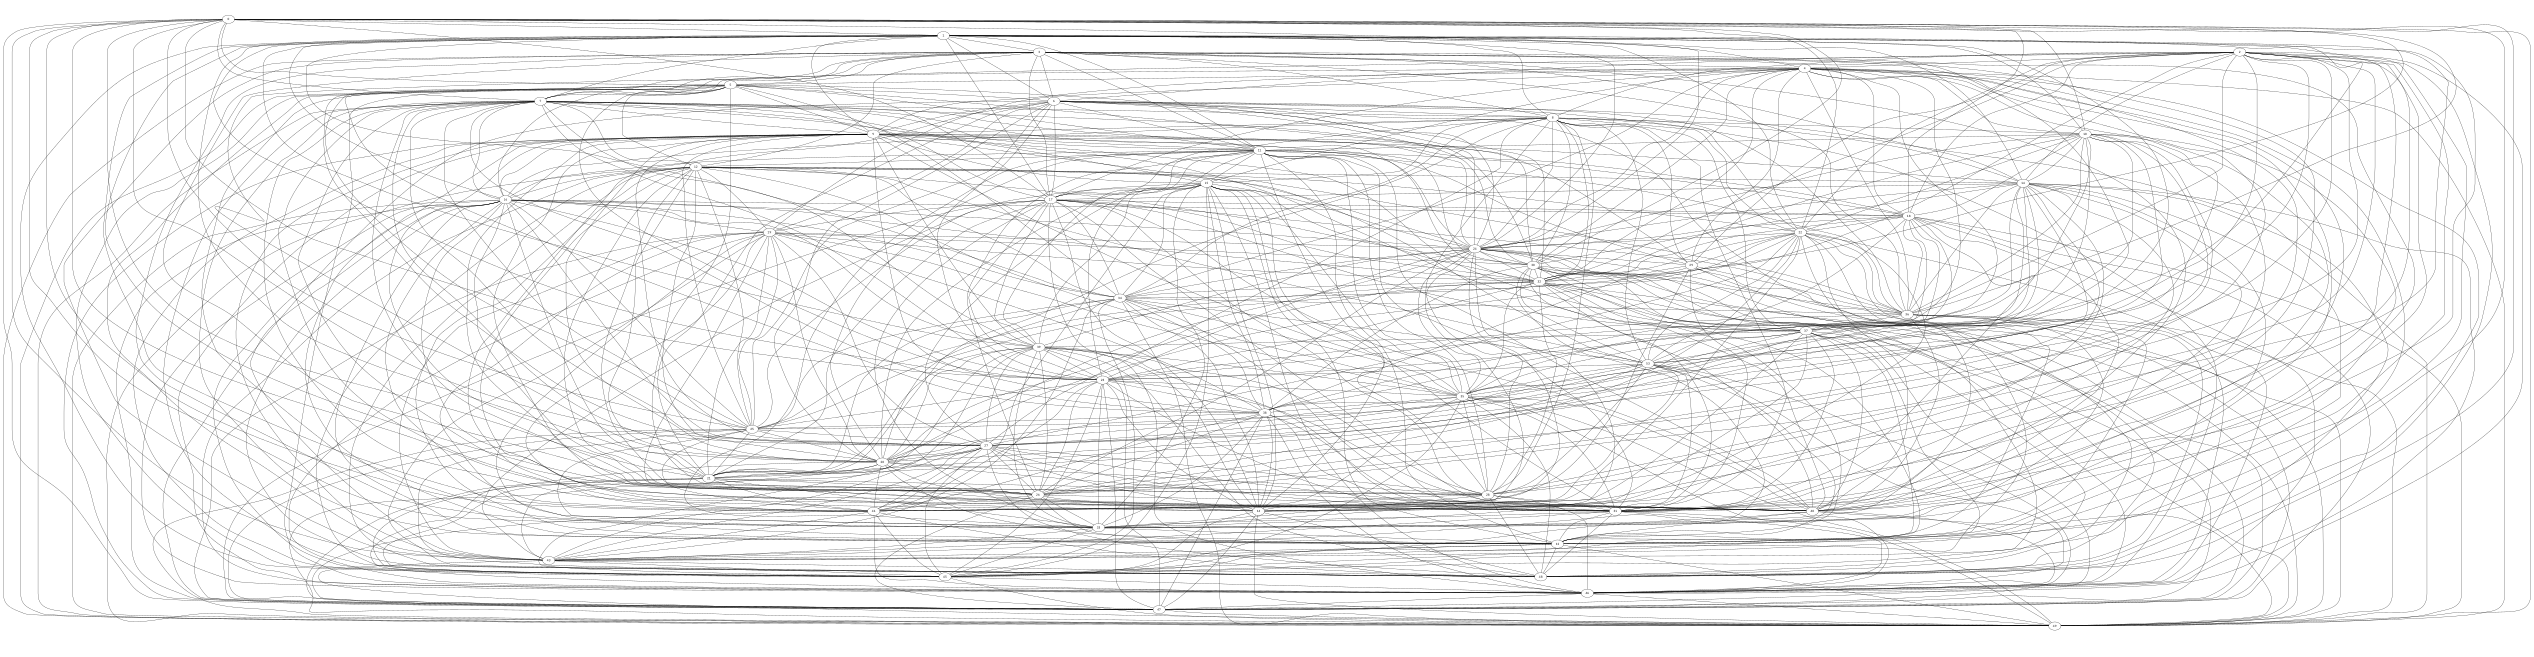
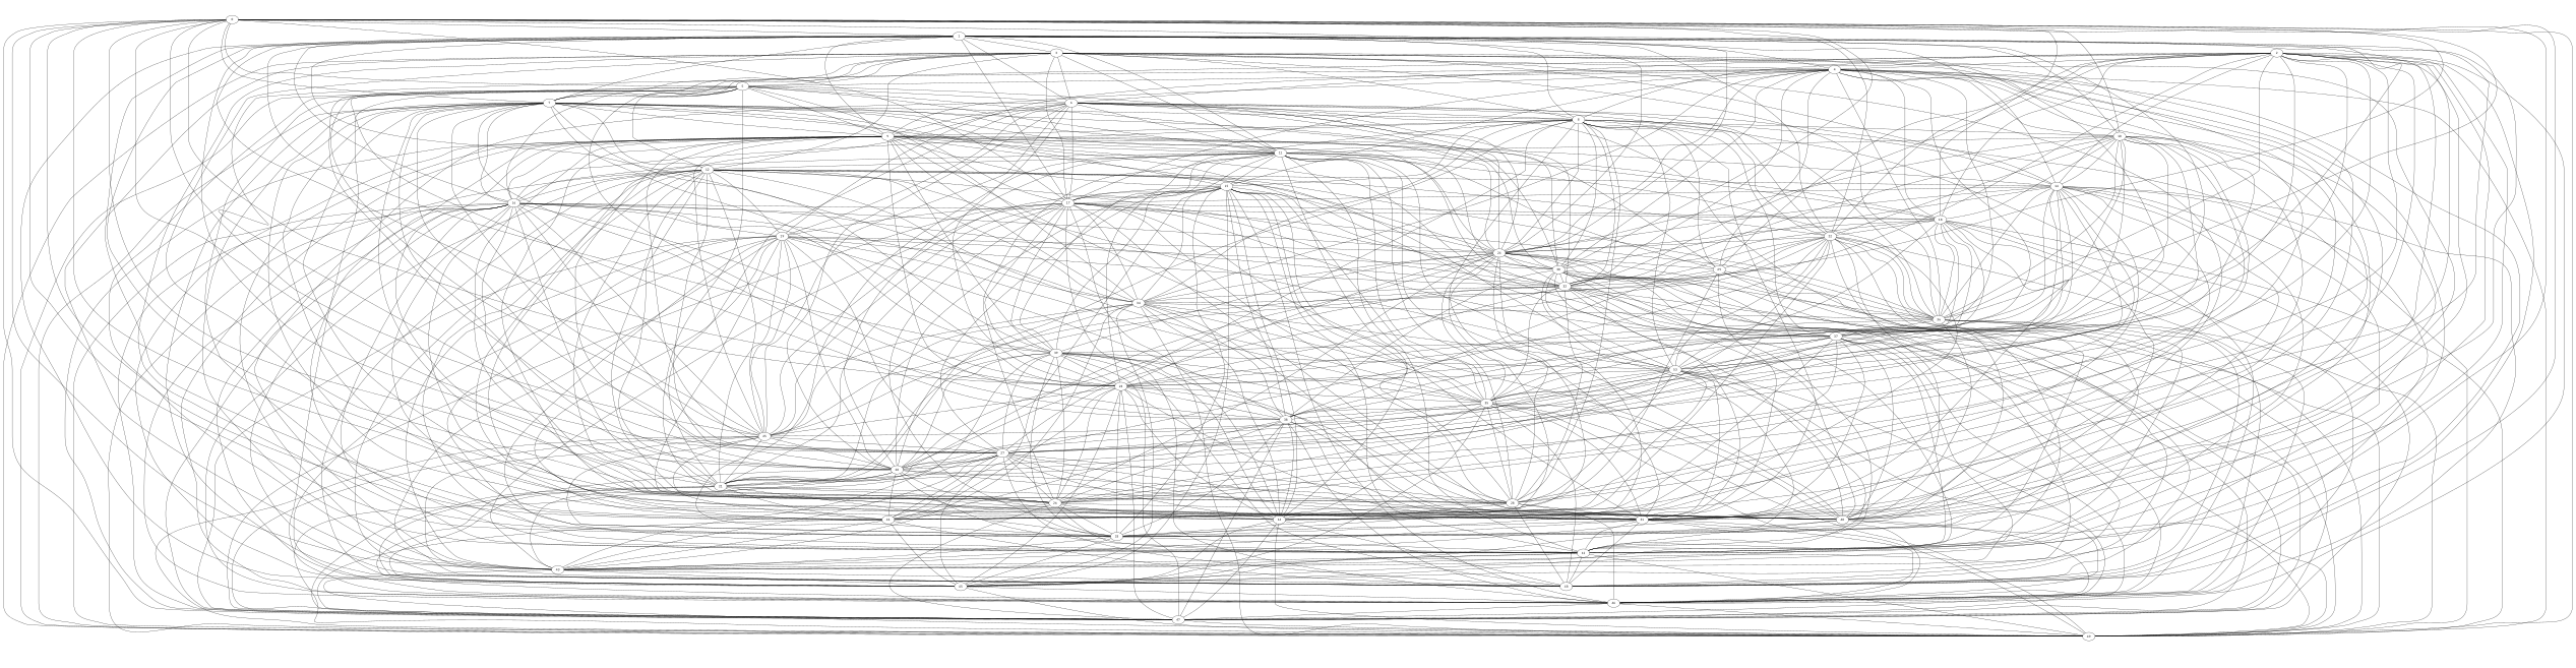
  strict graph {
    fontname="IBM Plex Mono"
    node [fontname="IBM Plex Mono"]
    edge [fontname="IBM Plex Mono"]
    0
    1
    5
    7
    10
    17
    18
    21
    22
    23
    24
    25
    27
    30
    32
    33
    36
    40
    41
    42
    43
    47
    48
    49
    3
    4
    6
    8
    9
    11
    n31 [label=53]
    14
    16
    20
    26
    28
    31
    34
    37
    39
    44
    45
    46
    12
    38
    29
    15
    19
    35
    2
    0 -- 1
    0 -- 5
    0 -- 7
    0 -- 10
    0 -- 17
    0 -- 18
    0 -- 21
    0 -- 22
    0 -- 23
    0 -- 24
    0 -- 25
    0 -- 27
    0 -- 30
    0 -- 32
    0 -- 33
    0 -- 36
    0 -- 40
    0 -- 41
    0 -- 42
    0 -- 43
    0 -- 47
    0 -- 48
    0 -- 49
    1 -- 7
    1 -- 10
    1 -- 17
    1 -- 22
    1 -- 23
    1 -- 24
    1 -- 41
    1 -- 3
    1 -- 4
    1 -- 6
    1 -- 8
    1 -- 9
    1 -- 11
    1 -- n31
    1 -- 14
    1 -- 16
    1 -- 20
    1 -- 26
    1 -- 28
    1 -- 31
    1 -- 34
    1 -- 37
    1 -- 39
    1 -- 44
    1 -- 45
    5 -- 7
    5 -- 23
    5 -- 24
    5 -- 30
    5 -- 33
    5 -- 43
    5 -- 49
    5 -- 6
    5 -- 9
    5 -- 11
    5 -- 16
    5 -- 28
    5 -- 34
-   5 -- 45
    5 -- 46
    5 -- 12
    5 -- 38
    7 -- 17
    7 -- 23
    7 -- 25
    7 -- 27
    7 -- 30
    7 -- 32
    7 -- 40
    7 -- 42
    7 -- 48
    7 -- 49
    7 -- 8
    7 -- 9
    7 -- 11
    7 -- 16
    7 -- 20
    7 -- 26
    7 -- 31
    7 -- 37
    7 -- 39
    7 -- 44
    7 -- 12
    7 -- 38
    7 -- 29
    7 -- 15
    10 -- 18
    10 -- 22
    10 -- 23
    10 -- 24
    10 -- 25
    10 -- 27
    10 -- 32
    10 -- 33
    10 -- 36
    10 -- 40
    10 -- 11
    10 -- n31
    10 -- 14
    10 -- 26
    10 -- 31
    10 -- 37
    17 -- 18
    17 -- 21
    17 -- 23
-   38 -- 25
+   17 -- 25
    17 -- 32
    17 -- 33
    17 -- 36
    17 -- 40
    17 -- 43
    17 -- 47
    17 -- 28
    17 -- 31
    17 -- 34
    17 -- 37
    17 -- 39
    17 -- 44
    17 -- 46
    17 -- 19
    18 -- 22
    18 -- 24
    18 -- 27
    18 -- 32
    18 -- 36
    18 -- 40
    18 -- 47
    18 -- 49
    18 -- 31
    18 -- 46
    18 -- 38
    18 -- 35
    21 -- 24
    21 -- 25
    21 -- 27
    21 -- 33
    21 -- 41
    21 -- 47
    21 -- 26
    21 -- 28
    21 -- 34
    21 -- 39
    21 -- 45
    21 -- 46
    22 -- 24
    22 -- 25
    22 -- 27
    22 -- 32
    22 -- 33
    22 -- 36
    22 -- 40
    22 -- 41
    22 -- 42
    22 -- 43
    22 -- 26
    22 -- 44
    22 -- 46
    22 -- 29
    23 -- 24
    23 -- 25
    23 -- 32
    23 -- 33
    23 -- 36
    23 -- 40
    23 -- 41
    23 -- 47
    23 -- 26
    23 -- 31
    23 -- 39
    23 -- 44
    23 -- 45
    23 -- 38
    23 -- 35
    24 -- 30
    24 -- 32
    24 -- 33
    24 -- 47
    24 -- 48
    24 -- 49
    24 -- 26
    24 -- 28
    24 -- 34
    24 -- 39
    24 -- 44
    24 -- 45
    24 -- 29
    24 -- 35
    25 -- 27
    25 -- 32
    25 -- 33
    25 -- 41
    25 -- 47
    25 -- 48
    25 -- 49
    25 -- 34
    27 -- 40
    27 -- 41
    27 -- 43
    27 -- 48
    27 -- 49
    27 -- 20
    27 -- 28
    27 -- 31
    27 -- 39
    27 -- 44
    27 -- 45
    30 -- 32
    30 -- 36
    30 -- 40
    30 -- 43
    30 -- 47
    30 -- 49
    30 -- 37
    30 -- 45
    30 -- 46
    30 -- 38
    32 -- 40
    32 -- 42
    32 -- 47
    32 -- 49
    32 -- 34
    32 -- 46
    32 -- 35
    33 -- 36
    33 -- 42
    33 -- 43
    33 -- 39
    33 -- 45
    33 -- 38
    36 -- 40
    36 -- 42
    36 -- 48
    36 -- 37
    36 -- 46
    40 -- 42
    40 -- 43
    40 -- 47
    40 -- 49
    41 -- 43
    41 -- 47
    41 -- 48
    41 -- 45
-   41 -- 46
    42 -- 43
    42 -- 48
    42 -- 49
    42 -- 45
    43 -- 48
    43 -- 49
    43 -- 45
    47 -- 49
    3 -- 5
    3 -- 17
    3 -- 25
    3 -- 27
    3 -- 33
    3 -- 36
    3 -- 40
    3 -- 42
    3 -- 43
    3 -- 49
    3 -- 4
    3 -- 6
    3 -- 8
    3 -- 11
    3 -- 14
    3 -- 20
    3 -- 26
    3 -- 28
    3 -- 31
    3 -- 12
    3 -- 35
    4 -- 5
    4 -- 7
    4 -- 10
    4 -- 17
    4 -- 18
    4 -- 23
    4 -- 24
    4 -- 30
    4 -- 32
    4 -- 36
    4 -- 40
    4 -- 43
    4 -- 48
    4 -- 49
    4 -- 9
    4 -- 28
    4 -- 31
    4 -- 34
    4 -- 37
    4 -- 38
    4 -- 29
    4 -- 15
    4 -- 19
    6 -- 17
    6 -- 21
    6 -- 22
    6 -- 23
    6 -- 24
    6 -- 25
    6 -- 30
    6 -- 32
    6 -- 36
    6 -- 41
    6 -- 47
    6 -- 48
    6 -- 49
    6 -- 8
    6 -- 9
    6 -- 11
    6 -- 20
    6 -- 19
    8 -- 10
    8 -- 17
    8 -- 21
    8 -- 22
    8 -- 24
    8 -- 27
    8 -- 30
    8 -- 32
    8 -- 33
    8 -- 9
    8 -- n31
    8 -- 14
    8 -- 16
    8 -- 28
    8 -- 31
    8 -- 34
    8 -- 37
    8 -- 46
    8 -- 29
    8 -- 15
    9 -- 18
    9 -- 21
    9 -- 24
    9 -- 25
    9 -- 27
    9 -- 30
    9 -- 40
    9 -- 42
    9 -- 43
    9 -- 47
    9 -- 11
    9 -- n31
    9 -- 14
    9 -- 16
    9 -- 20
    9 -- 31
+   9 -- 34
    9 -- 37
    9 -- 39
    9 -- 45
    9 -- 46
    9 -- 38
    9 -- 15
    9 -- 35
    11 -- 17
    11 -- 18
    11 -- 23
    11 -- 24
    11 -- 33
    11 -- 36
    11 -- 40
    11 -- 42
    11 -- 16
    11 -- 20
    11 -- 26
    11 -- 28
    11 -- 31
    11 -- 39
    11 -- 44
    11 -- 12
    11 -- 29
    11 -- 15
    11 -- 35
    n31 -- 18
    n31 -- 22
    n31 -- 23
    n31 -- 27
    n31 -- 30
    n31 -- 41
    n31 -- 42
    n31 -- 47
    n31 -- 26
    n31 -- 28
    n31 -- 31
    n31 -- 34
    n31 -- 37
    n31 -- 46
    n31 -- 35
    14 -- 17
    14 -- 21
    14 -- 24
    14 -- 27
    14 -- 30
    14 -- 36
    14 -- 40
    14 -- 42
    14 -- 48
    14 -- 20
    14 -- 26
    14 -- 31
    14 -- 37
    14 -- 44
    14 -- 45
    14 -- 46
    14 -- 38
    16 -- 18
    16 -- 21
    16 -- 23
    16 -- 24
    16 -- 25
    16 -- 27
    16 -- 32
    16 -- 41
    16 -- 42
    16 -- 43
    16 -- 47
    16 -- 48
    16 -- 49
    16 -- 26
    16 -- 31
    16 -- 34
    16 -- 39
    16 -- 45
    16 -- 46
    16 -- 19
    20 -- 21
    20 -- 22
    20 -- 25
    20 -- 32
    20 -- 40
    20 -- 41
    20 -- 42
    20 -- 43
    20 -- 28
    20 -- 31
    20 -- 34
    20 -- 37
    20 -- 39
    20 -- 45
    20 -- 35
    26 -- 27
    26 -- 33
    26 -- 40
    26 -- 41
    26 -- 42
    26 -- 47
    26 -- 39
    26 -- 44
    26 -- 38
    28 -- 32
    28 -- 33
    28 -- 48
    28 -- 31
    28 -- 39
    28 -- 44
    28 -- 46
    28 -- 35
    31 -- 32
    31 -- 33
    31 -- 42
    31 -- 43
    31 -- 48
    31 -- 49
    31 -- 34
    31 -- 37
    31 -- 39
    31 -- 46
    31 -- 38
    31 -- 35
    34 -- 36
    34 -- 43
    34 -- 49
    34 -- 44
    34 -- 45
    34 -- 38
    34 -- 35
    37 -- 40
    37 -- 41
    37 -- 42
    37 -- 48
    37 -- 49
    37 -- 39
    37 -- 44
    37 -- 45
    39 -- 43
    39 -- 47
    39 -- 48
    39 -- 44
-   39 -- 45
+   39 -- n31
    44 -- 47
    44 -- 48
    44 -- 49
    44 -- 45
    45 -- 49
    45 -- 46
    46 -- 47
    46 -- 49
    12 -- 21
    12 -- 22
    12 -- 24
    12 -- 25
    12 -- 30
    12 -- 36
    12 -- 42
    12 -- 48
    12 -- 49
    12 -- n31
    12 -- 14
    12 -- 16
    12 -- 20
    12 -- 26
    12 -- 28
    12 -- 34
    12 -- 44
    12 -- 45
    12 -- 46
    12 -- 19
    12 -- 35
    38 -- 40
    38 -- 41
    38 -- 47
    38 -- 44
    38 -- 46
    29 -- 32
    29 -- 36
    29 -- 41
    29 -- 47
    29 -- 49
    29 -- 31
    29 -- 38
    15 -- 17
    15 -- 24
    15 -- 25
    15 -- 27
    15 -- 32
    15 -- 33
    15 -- 41
    15 -- 42
    15 -- 20
    15 -- 28
    15 -- 31
    15 -- 34
    15 -- 39
    15 -- 44
    15 -- 45
    15 -- 46
    15 -- 38
    15 -- 35
    19 -- 21
    19 -- 24
    19 -- 25
    19 -- 27
    19 -- 30
    19 -- 32
    19 -- 33
    19 -- 41
    19 -- 42
    19 -- 43
    19 -- 47
    19 -- 48
    19 -- 20
    19 -- 44
    19 -- 46
    19 -- 38
    19 -- 35
    35 -- 40
    35 -- 48
    35 -- 49
    35 -- 37
    35 -- 39
    35 -- 44
    35 -- 45
    35 -- 46
    35 -- 38
    2 -- 7
    2 -- 18
    2 -- 21
    2 -- 22
    2 -- 32
    2 -- 33
    2 -- 36
    2 -- 40
    2 -- 41
    2 -- 42
    2 -- 48
    2 -- 4
    2 -- 6
    2 -- 8
    2 -- n31
    2 -- 14
    2 -- 26
    2 -- 31
    2 -- 34
    2 -- 46
    2 -- 29
    2 -- 35
  }
